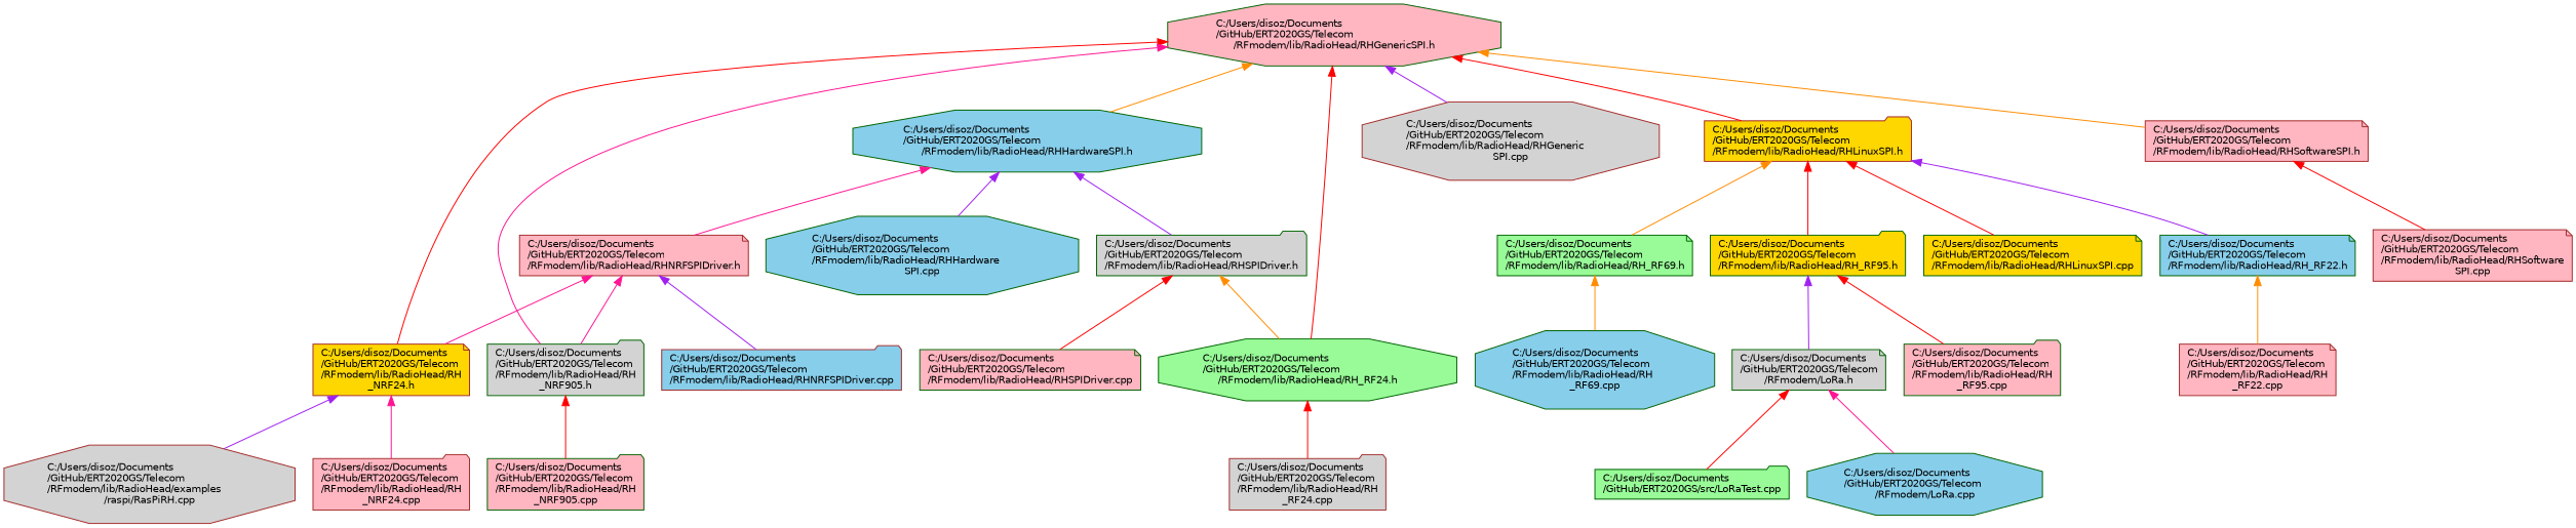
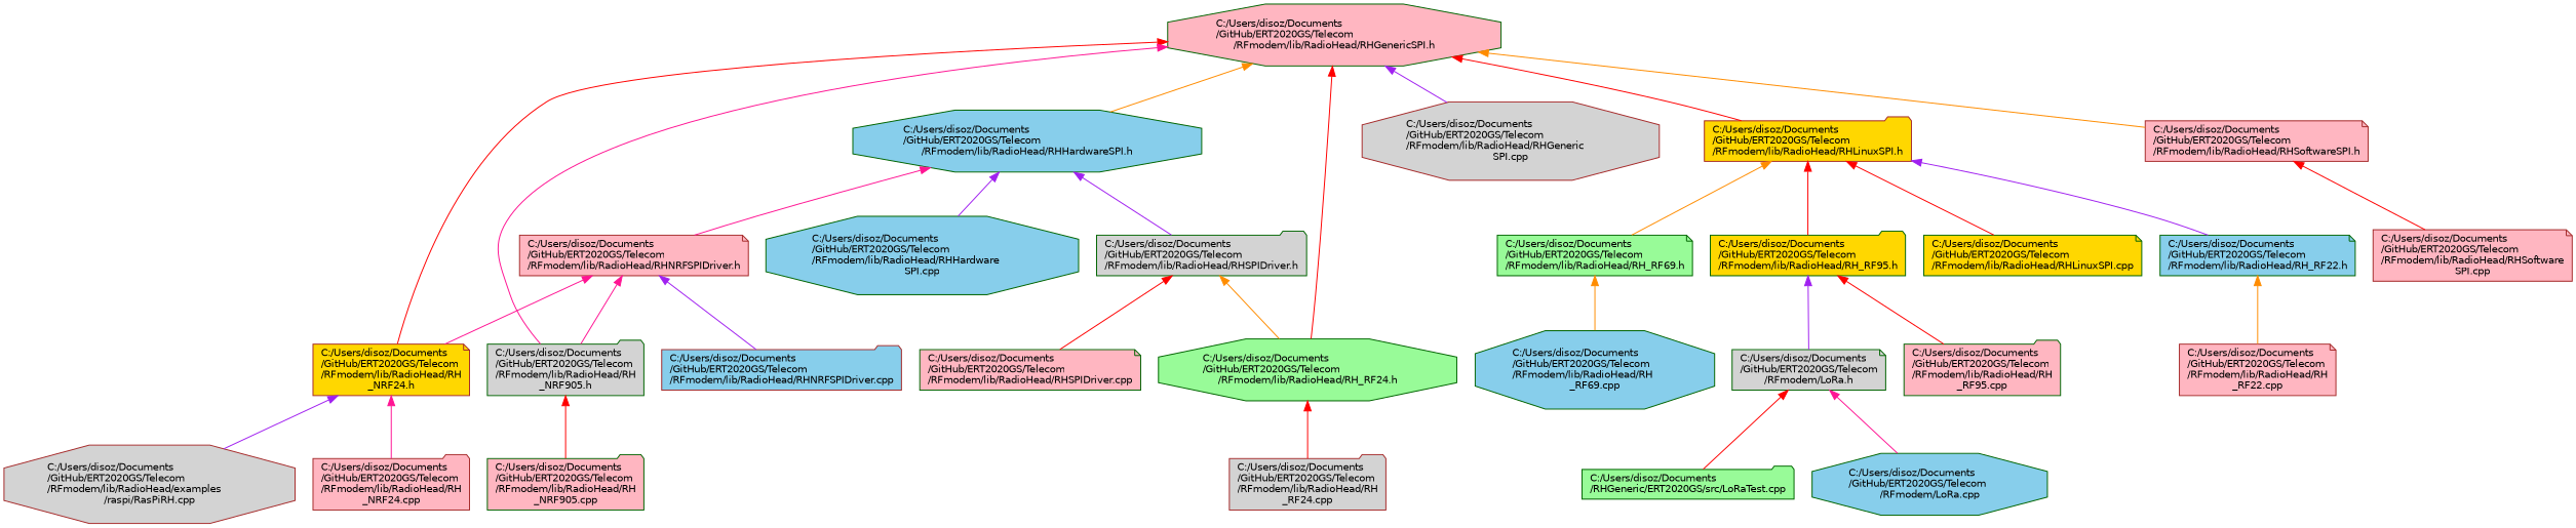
  digraph {
    node [color=darkgreen fillcolor=lightpink fontname=Helvetica fontsize=10 shape=note style=filled]
    edge [color=red dir=back fontname=Helvetica fontsize=10 labelfontname=Helvetica labelfontsize=10 style=solid]
    n1 [fontcolor=black height=0.2 label="C:/Users/disoz/Documents\l/GitHub/ERT2020GS/Telecom\l/RFmodem/lib/RadioHead/RHGenericSPI.h" shape=octagon width=0.4]
    n2 [color=brown fillcolor=gold height=0.2 label="C:/Users/disoz/Documents\l/GitHub/ERT2020GS/Telecom\l/RFmodem/lib/RadioHead/RH\l_NRF24.h" width=0.4]
    n3 [fillcolor=lightgrey height=0.2 label="C:/Users/disoz/Documents\l/GitHub/ERT2020GS/Telecom\l/RFmodem/lib/RadioHead/RH\l_NRF905.h" shape=folder width=0.4]
    n4 [fillcolor=palegreen height=0.2 label="C:/Users/disoz/Documents\l/GitHub/ERT2020GS/Telecom\l/RFmodem/lib/RadioHead/RH_RF24.h" shape=octagon width=0.4]
    n5 [color=brown fillcolor=lightgrey height=0.2 label="C:/Users/disoz/Documents\l/GitHub/ERT2020GS/Telecom\l/RFmodem/lib/RadioHead/RHGeneric\lSPI.cpp" shape=octagon width=0.4]
    n6 [fillcolor=skyblue height=0.2 label="C:/Users/disoz/Documents\l/GitHub/ERT2020GS/Telecom\l/RFmodem/lib/RadioHead/RHHardwareSPI.h" shape=octagon width=0.4]
    n7 [color=brown fillcolor=gold height=0.2 label="C:/Users/disoz/Documents\l/GitHub/ERT2020GS/Telecom\l/RFmodem/lib/RadioHead/RHLinuxSPI.h" shape=folder width=0.4]
    n8 [color=brown height=0.2 label="C:/Users/disoz/Documents\l/GitHub/ERT2020GS/Telecom\l/RFmodem/lib/RadioHead/RHSoftwareSPI.h" width=0.4]
    n9 [color=brown fillcolor=lightgrey height=0.2 label="C:/Users/disoz/Documents\l/GitHub/ERT2020GS/Telecom\l/RFmodem/lib/RadioHead/examples\l/raspi/RasPiRH.cpp" shape=octagon width=0.4]
    n10 [color=brown height=0.2 label="C:/Users/disoz/Documents\l/GitHub/ERT2020GS/Telecom\l/RFmodem/lib/RadioHead/RH\l_NRF24.cpp" shape=folder width=0.4]
    n11 [height=0.2 label="C:/Users/disoz/Documents\l/GitHub/ERT2020GS/Telecom\l/RFmodem/lib/RadioHead/RH\l_NRF905.cpp" shape=folder width=0.4]
    n12 [color=brown fillcolor=lightgrey height=0.2 label="C:/Users/disoz/Documents\l/GitHub/ERT2020GS/Telecom\l/RFmodem/lib/RadioHead/RH\l_RF24.cpp" shape=folder width=0.4]
    n13 [fillcolor=skyblue height=0.2 label="C:/Users/disoz/Documents\l/GitHub/ERT2020GS/Telecom\l/RFmodem/lib/RadioHead/RHHardware\lSPI.cpp" shape=octagon width=0.4]
    n14 [color=brown height=0.2 label="C:/Users/disoz/Documents\l/GitHub/ERT2020GS/Telecom\l/RFmodem/lib/RadioHead/RHNRFSPIDriver.h" width=0.4]
    n15 [fillcolor=lightgrey height=0.2 label="C:/Users/disoz/Documents\l/GitHub/ERT2020GS/Telecom\l/RFmodem/lib/RadioHead/RHSPIDriver.h" shape=folder width=0.4]
    n16 [color=brown fillcolor=skyblue height=0.2 label="C:/Users/disoz/Documents\l/GitHub/ERT2020GS/Telecom\l/RFmodem/lib/RadioHead/RHNRFSPIDriver.cpp" shape=folder width=0.4]
    n17 [height=0.2 label="C:/Users/disoz/Documents\l/GitHub/ERT2020GS/Telecom\l/RFmodem/lib/RadioHead/RHSPIDriver.cpp" width=0.4]
    n18 [fillcolor=skyblue height=0.2 label="C:/Users/disoz/Documents\l/GitHub/ERT2020GS/Telecom\l/RFmodem/lib/RadioHead/RH_RF22.h" width=0.4]
    n19 [fillcolor=palegreen height=0.2 label="C:/Users/disoz/Documents\l/GitHub/ERT2020GS/Telecom\l/RFmodem/lib/RadioHead/RH_RF69.h" width=0.4]
    n20 [fillcolor=gold height=0.2 label="C:/Users/disoz/Documents\l/GitHub/ERT2020GS/Telecom\l/RFmodem/lib/RadioHead/RH_RF95.h" shape=folder width=0.4]
    n21 [fillcolor=gold height=0.2 label="C:/Users/disoz/Documents\l/GitHub/ERT2020GS/Telecom\l/RFmodem/lib/RadioHead/RHLinuxSPI.cpp" width=0.4]
    n22 [color=brown height=0.2 label="C:/Users/disoz/Documents\l/GitHub/ERT2020GS/Telecom\l/RFmodem/lib/RadioHead/RH\l_RF22.cpp" width=0.4]
    n23 [fillcolor=skyblue height=0.2 label="C:/Users/disoz/Documents\l/GitHub/ERT2020GS/Telecom\l/RFmodem/lib/RadioHead/RH\l_RF69.cpp" shape=octagon width=0.4]
    n24 [height=0.2 label="C:/Users/disoz/Documents\l/GitHub/ERT2020GS/Telecom\l/RFmodem/lib/RadioHead/RH\l_RF95.cpp" shape=folder width=0.4]
    n25 [fillcolor=lightgrey height=0.2 label="C:/Users/disoz/Documents\l/GitHub/ERT2020GS/Telecom\l/RFmodem/LoRa.h" width=0.4]
-   n26 [fillcolor=palegreen height=0.2 label="C:/Users/disoz/Documents\l/GitHub/ERT2020GS/src/LoRaTest.cpp" shape=folder width=0.4]
+   n26 [fillcolor=palegreen height=0.2 label="C:/Users/disoz/Documents\l/RHGeneric/ERT2020GS/src/LoRaTest.cpp" shape=folder width=0.4]
    n27 [fillcolor=skyblue height=0.2 label="C:/Users/disoz/Documents\l/GitHub/ERT2020GS/Telecom\l/RFmodem/LoRa.cpp" shape=octagon width=0.4]
    n28 [color=brown height=0.2 label="C:/Users/disoz/Documents\l/GitHub/ERT2020GS/Telecom\l/RFmodem/lib/RadioHead/RHSoftware\lSPI.cpp" width=0.4]
    n1 -> n2
    n1 -> n3 [color=deeppink]
    n1 -> n4
    n1 -> n5 [color=purple]
    n1 -> n6 [color=darkorange]
    n1 -> n7
    n1 -> n8 [color=darkorange]
    n2 -> n9 [color=purple]
    n2 -> n10 [color=deeppink]
    n3 -> n11
    n4 -> n12
    n6 -> n13 [color=purple]
    n6 -> n14 [color=deeppink]
    n6 -> n15 [color=purple]
    n7 -> n18 [color=purple]
    n7 -> n19 [color=darkorange]
    n7 -> n20
    n7 -> n21
    n8 -> n28
    n14 -> n2 [color=deeppink]
    n14 -> n3 [color=deeppink]
    n14 -> n16 [color=purple]
    n15 -> n4 [color=darkorange]
    n15 -> n17
    n18 -> n22 [color=darkorange]
    n19 -> n23 [color=darkorange]
    n20 -> n24
    n20 -> n25 [color=purple]
    n25 -> n26
    n25 -> n27 [color=deeppink]
  }
